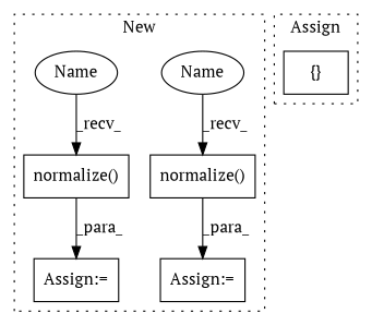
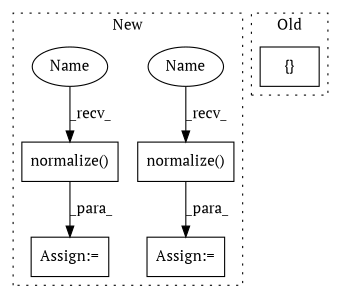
  digraph {
    fontname="PT Serif"
    node [a=75 l="12,13" shape=box fontname="PT Serif"]
    edge [fontname="PT Serif"]
    n1 [label="normalize()" s="4519,4535"]
    n2 [a=68 l=3 label="Assign:=" s=4516]
    n3 [label="normalize()" s="4636,4652"]
    n4 [a=68 l=3 label="Assign:=" s=4633]
    n5 [a=87 l=1 label=Name s=4636 shape=ellipse]
    n6 [a=87 l=1 label=Name s=4519 shape=ellipse]
    n7 [a=59 l="1,0" label="{}" s="3147,3162"]
    subgraph cluster_1 {
      label=New
      style=dotted
      n1
      n2
      n3
      n4
      n5
      n6
    }
    subgraph cluster_2 {
-     label=Assign
+     label=Old
      style=dotted
      n7
    }
    n1 -> n2 [label=_para_]
    n3 -> n4 [label=_para_]
    n5 -> n3 [label=_recv_]
    n6 -> n1 [label=_recv_]
  }
